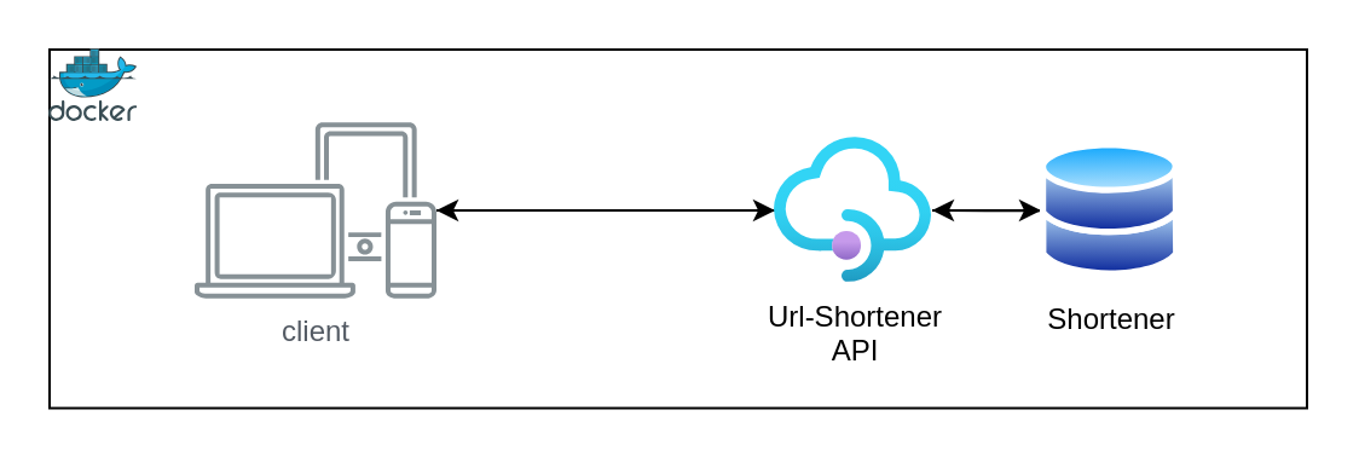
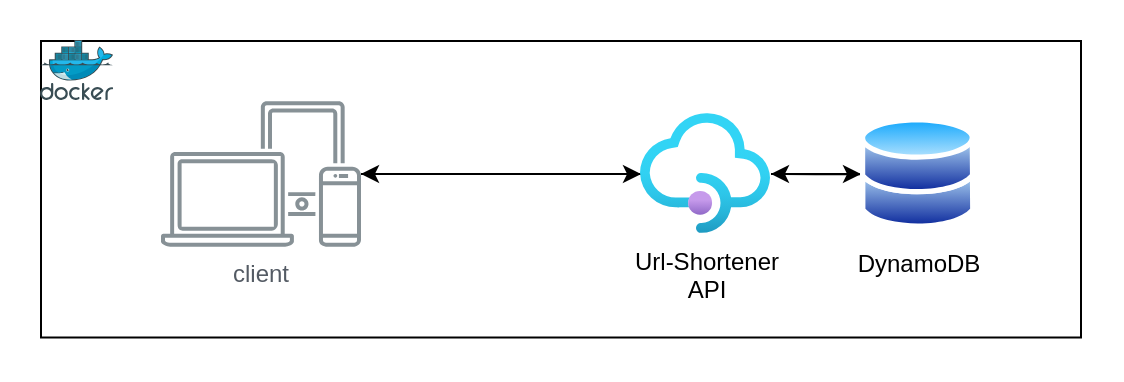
  <mxCell id="0" />
  <mxCell id="1" parent="0" />
  <mxCell id="2" value="" style="rounded=0;whiteSpace=wrap;html=1;" vertex="1" parent="1"><mxGeometry x="20" y="20" width="520" height="148.25" as="geometry" /></mxCell>
  <mxCell id="3" style="edgeStyle=orthogonalEdgeStyle;rounded=0;orthogonalLoop=1;jettySize=auto;html=1;" edge="1" parent="1" source="4" target="7"><mxGeometry relative="1" as="geometry" /></mxCell>
  <mxCell id="4" value="client" style="sketch=0;outlineConnect=0;gradientColor=none;fontColor=#545B64;strokeColor=none;fillColor=#879196;dashed=0;verticalLabelPosition=bottom;verticalAlign=top;align=center;html=1;fontSize=12;fontStyle=0;aspect=fixed;shape=mxgraph.aws4.illustration_devices;pointerEvents=1" vertex="1" parent="1"><mxGeometry x="80" y="50" width="100" height="73" as="geometry" /></mxCell>
  <mxCell id="5" style="edgeStyle=orthogonalEdgeStyle;rounded=0;orthogonalLoop=1;jettySize=auto;html=1;" edge="1" parent="1" source="7" target="4"><mxGeometry relative="1" as="geometry" /></mxCell>
  <mxCell id="6" style="edgeStyle=orthogonalEdgeStyle;rounded=0;orthogonalLoop=1;jettySize=auto;html=1;entryX=0;entryY=0.5;entryDx=0;entryDy=0;" edge="1" parent="1" source="7" target="9"><mxGeometry relative="1" as="geometry" /></mxCell>
  <mxCell id="7" value="Url-Shortener&lt;br&gt;API" style="image;aspect=fixed;html=1;points=[];align=center;fontSize=12;image=img/lib/azure2/app_services/API_Management_Services.svg;" vertex="1" parent="1"><mxGeometry x="320" y="56.5" width="65" height="60" as="geometry" /></mxCell>
  <mxCell id="8" style="edgeStyle=orthogonalEdgeStyle;rounded=0;orthogonalLoop=1;jettySize=auto;html=1;" edge="1" parent="1" source="9" target="7"><mxGeometry relative="1" as="geometry" /></mxCell>
- <mxCell id="9" value="Shortener" style="image;aspect=fixed;perimeter=ellipsePerimeter;html=1;align=center;shadow=0;dashed=0;spacingTop=3;image=img/lib/active_directory/databases.svg;" vertex="1" parent="1"><mxGeometry x="430" y="58.25" width="57.65" height="56.5" as="geometry" /></mxCell>
+ <mxCell id="9" value="DynamoDB" style="image;aspect=fixed;perimeter=ellipsePerimeter;html=1;align=center;shadow=0;dashed=0;spacingTop=3;image=img/lib/active_directory/databases.svg;" vertex="1" parent="1"><mxGeometry x="430" y="58.25" width="57.65" height="56.5" as="geometry" /></mxCell>
  <mxCell id="10" value="" style="image;sketch=0;aspect=fixed;html=1;points=[];align=center;fontSize=12;image=img/lib/mscae/Docker.svg;" vertex="1" parent="1"><mxGeometry x="20" y="20" width="36.59" height="30" as="geometry" /></mxCell>
